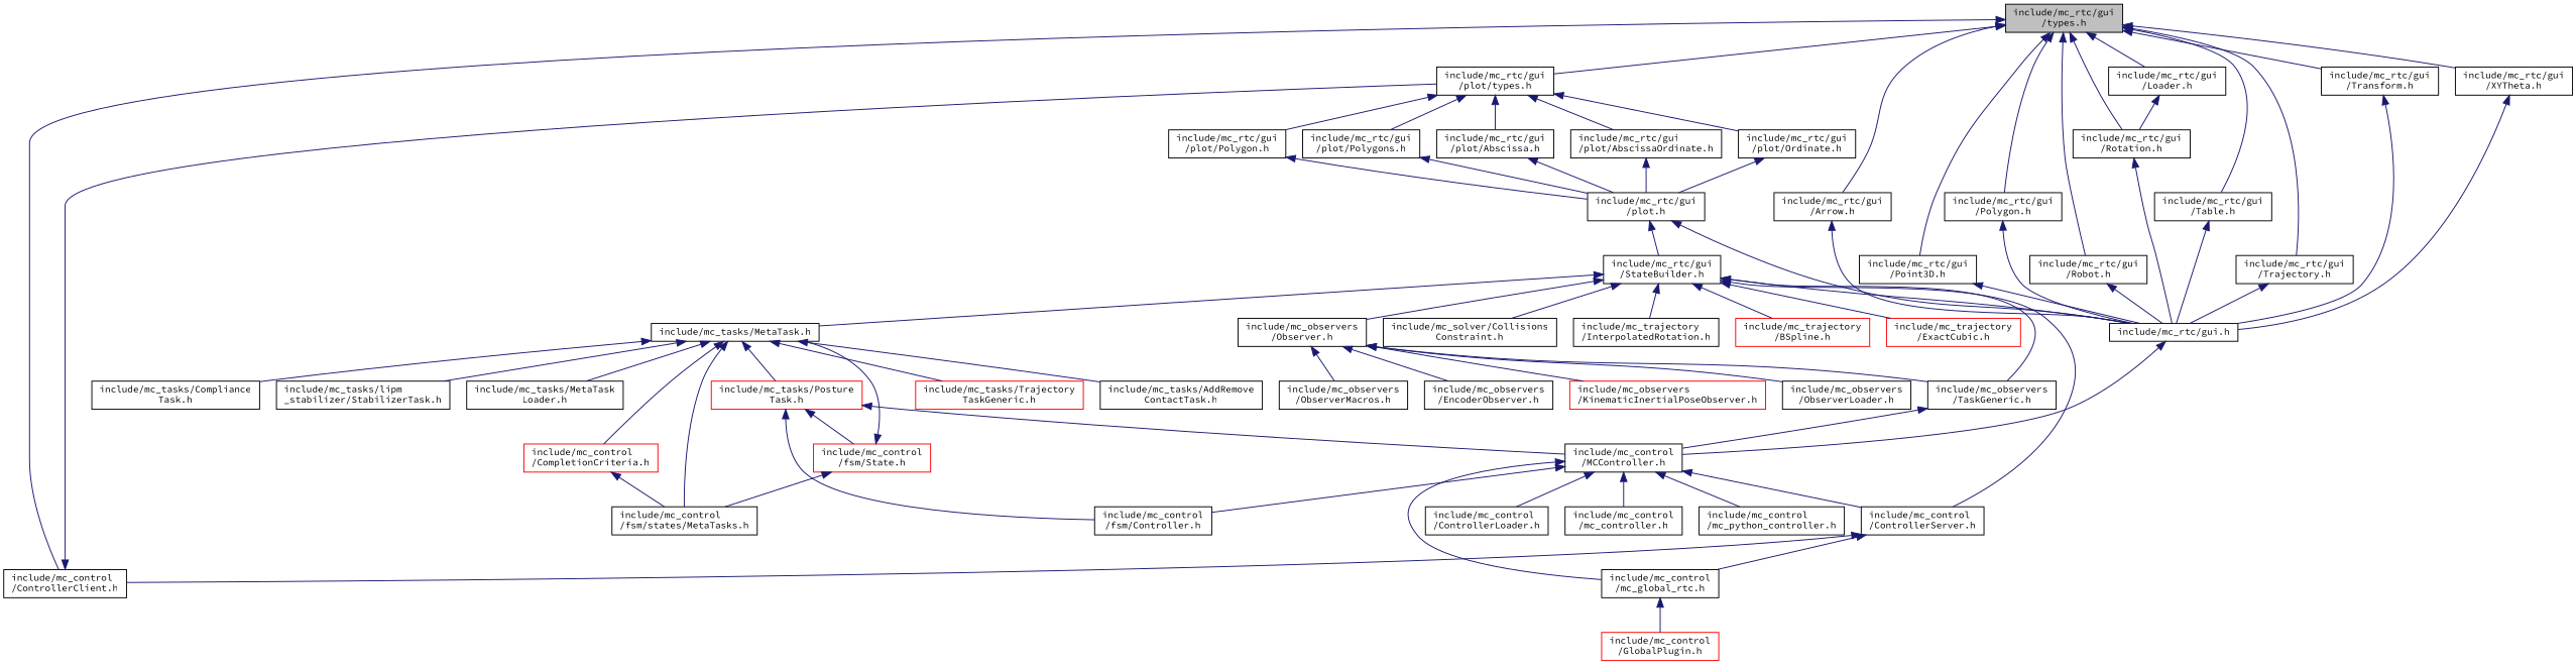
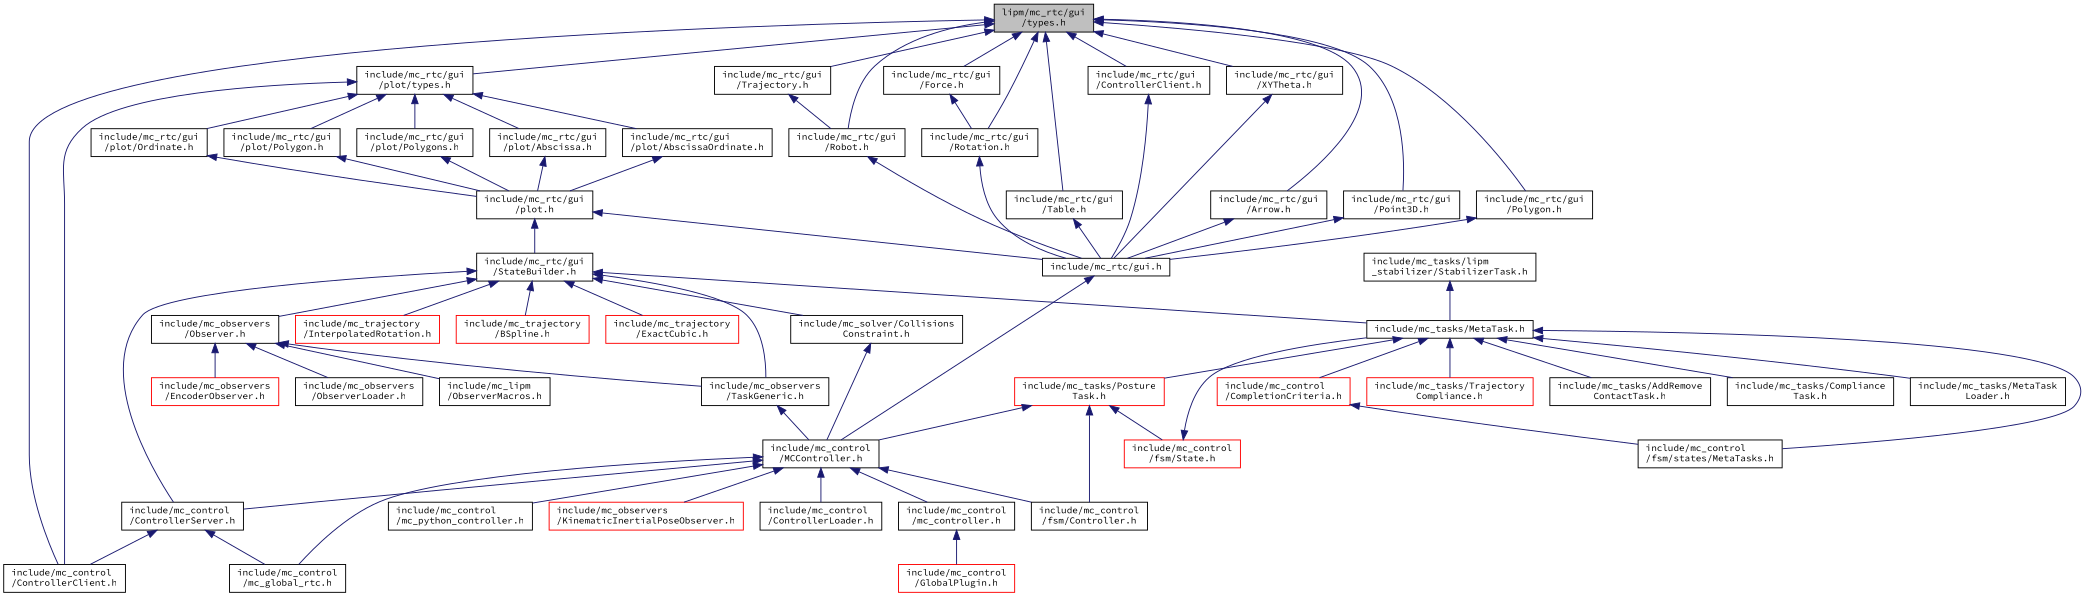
  digraph {
    fontname="Source Code Pro"
    node [color=black fillcolor=white fontname="Source Code Pro" fontsize=10 shape=record style=filled]
    edge [color=midnightblue dir=back fontname="Source Code Pro" fontsize=10 labelfontname=Helvetica labelfontsize=10 style=solid]
-   n1 [fillcolor=grey75 fontcolor=black height=0.2 label="include/mc_rtc/gui\l/types.h" width=0.4]
+   n1 [fillcolor=grey75 fontcolor=black height=0.2 label="lipm/mc_rtc/gui\l/types.h" width=0.4]
    n2 [height=0.2 label="include/mc_rtc/gui\l/plot/types.h" width=0.4]
    n3 [height=0.2 label="include/mc_control\l/ControllerClient.h" width=0.4]
    n4 [height=0.2 label="include/mc_rtc/gui\l/Arrow.h" width=0.4]
-   n5 [height=0.2 label="include/mc_rtc/gui\l/Loader.h" width=0.4]
+   n5 [height=0.2 label="include/mc_rtc/gui\l/Force.h" width=0.4]
    n6 [height=0.2 label="include/mc_rtc/gui\l/Point3D.h" width=0.4]
    n7 [height=0.2 label="include/mc_rtc/gui\l/Polygon.h" width=0.4]
    n8 [height=0.2 label="include/mc_rtc/gui\l/Robot.h" width=0.4]
    n9 [height=0.2 label="include/mc_rtc/gui\l/Rotation.h" width=0.4]
    n10 [height=0.2 label="include/mc_rtc/gui\l/Table.h" width=0.4]
    n11 [height=0.2 label="include/mc_rtc/gui\l/Trajectory.h" width=0.4]
-   n12 [height=0.2 label="include/mc_rtc/gui\l/Transform.h" width=0.4]
+   n12 [height=0.2 label="include/mc_rtc/gui\l/ControllerClient.h" width=0.4]
    n13 [height=0.2 label="include/mc_rtc/gui\l/XYTheta.h" width=0.4]
    n14 [height=0.2 label="include/mc_rtc/gui\l/plot/Abscissa.h" width=0.4]
    n15 [height=0.2 label="include/mc_rtc/gui\l/plot/AbscissaOrdinate.h" width=0.4]
    n16 [height=0.2 label="include/mc_rtc/gui\l/plot/Ordinate.h" width=0.4]
    n17 [height=0.2 label="include/mc_rtc/gui\l/plot/Polygon.h" width=0.4]
    n18 [height=0.2 label="include/mc_rtc/gui\l/plot/Polygons.h" width=0.4]
    n19 [height=0.2 label="include/mc_rtc/gui.h" width=0.4]
    n20 [height=0.2 label="include/mc_rtc/gui\l/plot.h" width=0.4]
    n21 [height=0.2 label="include/mc_rtc/gui\l/StateBuilder.h" width=0.4]
    n22 [height=0.2 label="include/mc_tasks/MetaTask.h" width=0.4]
    n23 [height=0.2 label="include/mc_control\l/ControllerServer.h" width=0.4]
    n24 [height=0.2 label="include/mc_observers\l/Observer.h" width=0.4]
    n25 [height=0.2 label="include/mc_observers\l/TaskGeneric.h" width=0.4]
    n26 [height=0.2 label="include/mc_solver/Collisions\lConstraint.h" width=0.4]
-   n27 [height=0.2 label="include/mc_trajectory\l/InterpolatedRotation.h" width=0.4]
+   n27 [color=red height=0.2 label="include/mc_trajectory\l/InterpolatedRotation.h" width=0.4]
    n28 [color=red height=0.2 label="include/mc_trajectory\l/BSpline.h" width=0.4]
    n29 [color=red height=0.2 label="include/mc_trajectory\l/ExactCubic.h" width=0.4]
    n30 [height=0.2 label="include/mc_control\l/MCController.h" width=0.4]
    n31 [color=red height=0.2 label="include/mc_control\l/CompletionCriteria.h" width=0.4]
    n32 [height=0.2 label="include/mc_control\l/fsm/states/MetaTasks.h" width=0.4]
    n33 [color=red height=0.2 label="include/mc_tasks/Posture\lTask.h" width=0.4]
-   n34 [color=red height=0.2 label="include/mc_tasks/Trajectory\lTaskGeneric.h" width=0.4]
+   n34 [color=red height=0.2 label="include/mc_tasks/Trajectory\lCompliance.h" width=0.4]
    n35 [height=0.2 label="include/mc_tasks/AddRemove\lContactTask.h" width=0.4]
    n36 [height=0.2 label="include/mc_tasks/Compliance\lTask.h" width=0.4]
    n37 [height=0.2 label="include/mc_tasks/lipm\l_stabilizer/StabilizerTask.h" width=0.4]
    n38 [height=0.2 label="include/mc_tasks/MetaTask\lLoader.h" width=0.4]
    n39 [height=0.2 label="include/mc_control\l/mc_global_rtc.h" width=0.4]
-   n40 [height=0.2 label="include/mc_observers\l/EncoderObserver.h" width=0.4]
+   n40 [color=red height=0.2 label="include/mc_observers\l/EncoderObserver.h" width=0.4]
    n41 [color=red height=0.2 label="include/mc_observers\l/KinematicInertialPoseObserver.h" width=0.4]
    n42 [height=0.2 label="include/mc_observers\l/ObserverLoader.h" width=0.4]
-   n43 [height=0.2 label="include/mc_observers\l/ObserverMacros.h" width=0.4]
+   n43 [height=0.2 label="include/mc_lipm\l/ObserverMacros.h" width=0.4]
    n44 [color=red height=0.2 label="include/mc_control\l/fsm/State.h" width=0.4]
    n45 [height=0.2 label="include/mc_control\l/fsm/Controller.h" width=0.4]
    n46 [height=0.2 label="include/mc_control\l/ControllerLoader.h" width=0.4]
    n47 [height=0.2 label="include/mc_control\l/mc_controller.h" width=0.4]
    n48 [height=0.2 label="include/mc_control\l/mc_python_controller.h" width=0.4]
    n49 [color=red height=0.2 label="include/mc_control\l/GlobalPlugin.h" width=0.4]
    n1 -> n2
    n1 -> n3
    n1 -> n4
    n1 -> n5
    n1 -> n6
    n1 -> n7
    n1 -> n8
    n1 -> n9
    n1 -> n10
    n1 -> n11
    n1 -> n12
    n1 -> n13
-   n3 -> n2
+   n2 -> n3
    n2 -> n14
    n2 -> n15
    n2 -> n16
    n2 -> n17
    n2 -> n18
    n4 -> n19
    n5 -> n9
    n6 -> n19
    n7 -> n19
    n8 -> n19
    n9 -> n19
    n10 -> n19
-   n11 -> n19
+   n11 -> n8
    n12 -> n19
    n13 -> n19
    n14 -> n20
    n15 -> n20
    n16 -> n20
    n17 -> n20
    n18 -> n20
    n19 -> n30
    n20 -> n19
    n20 -> n21
-   n21 -> n19
    n21 -> n22
    n21 -> n23
    n21 -> n24
    n21 -> n25
    n21 -> n26
    n21 -> n27
    n21 -> n28
    n21 -> n29
    n22 -> n31
    n22 -> n32
    n22 -> n33
    n22 -> n34
    n22 -> n35
    n22 -> n36
-   n22 -> n37
+   n37 -> n22
    n22 -> n38
    n23 -> n3
    n23 -> n39
    n24 -> n25
    n24 -> n40
-   n24 -> n41
+   n30 -> n41
    n24 -> n42
    n24 -> n43
    n25 -> n30
+   n26 -> n30
    n30 -> n23
    n30 -> n39
    n30 -> n45
    n30 -> n46
    n30 -> n47
    n30 -> n48
    n31 -> n32
    n33 -> n30
    n33 -> n44
    n33 -> n45
-   n39 -> n49
+   n47 -> n49
    n44 -> n22
-   n44 -> n32
  }
